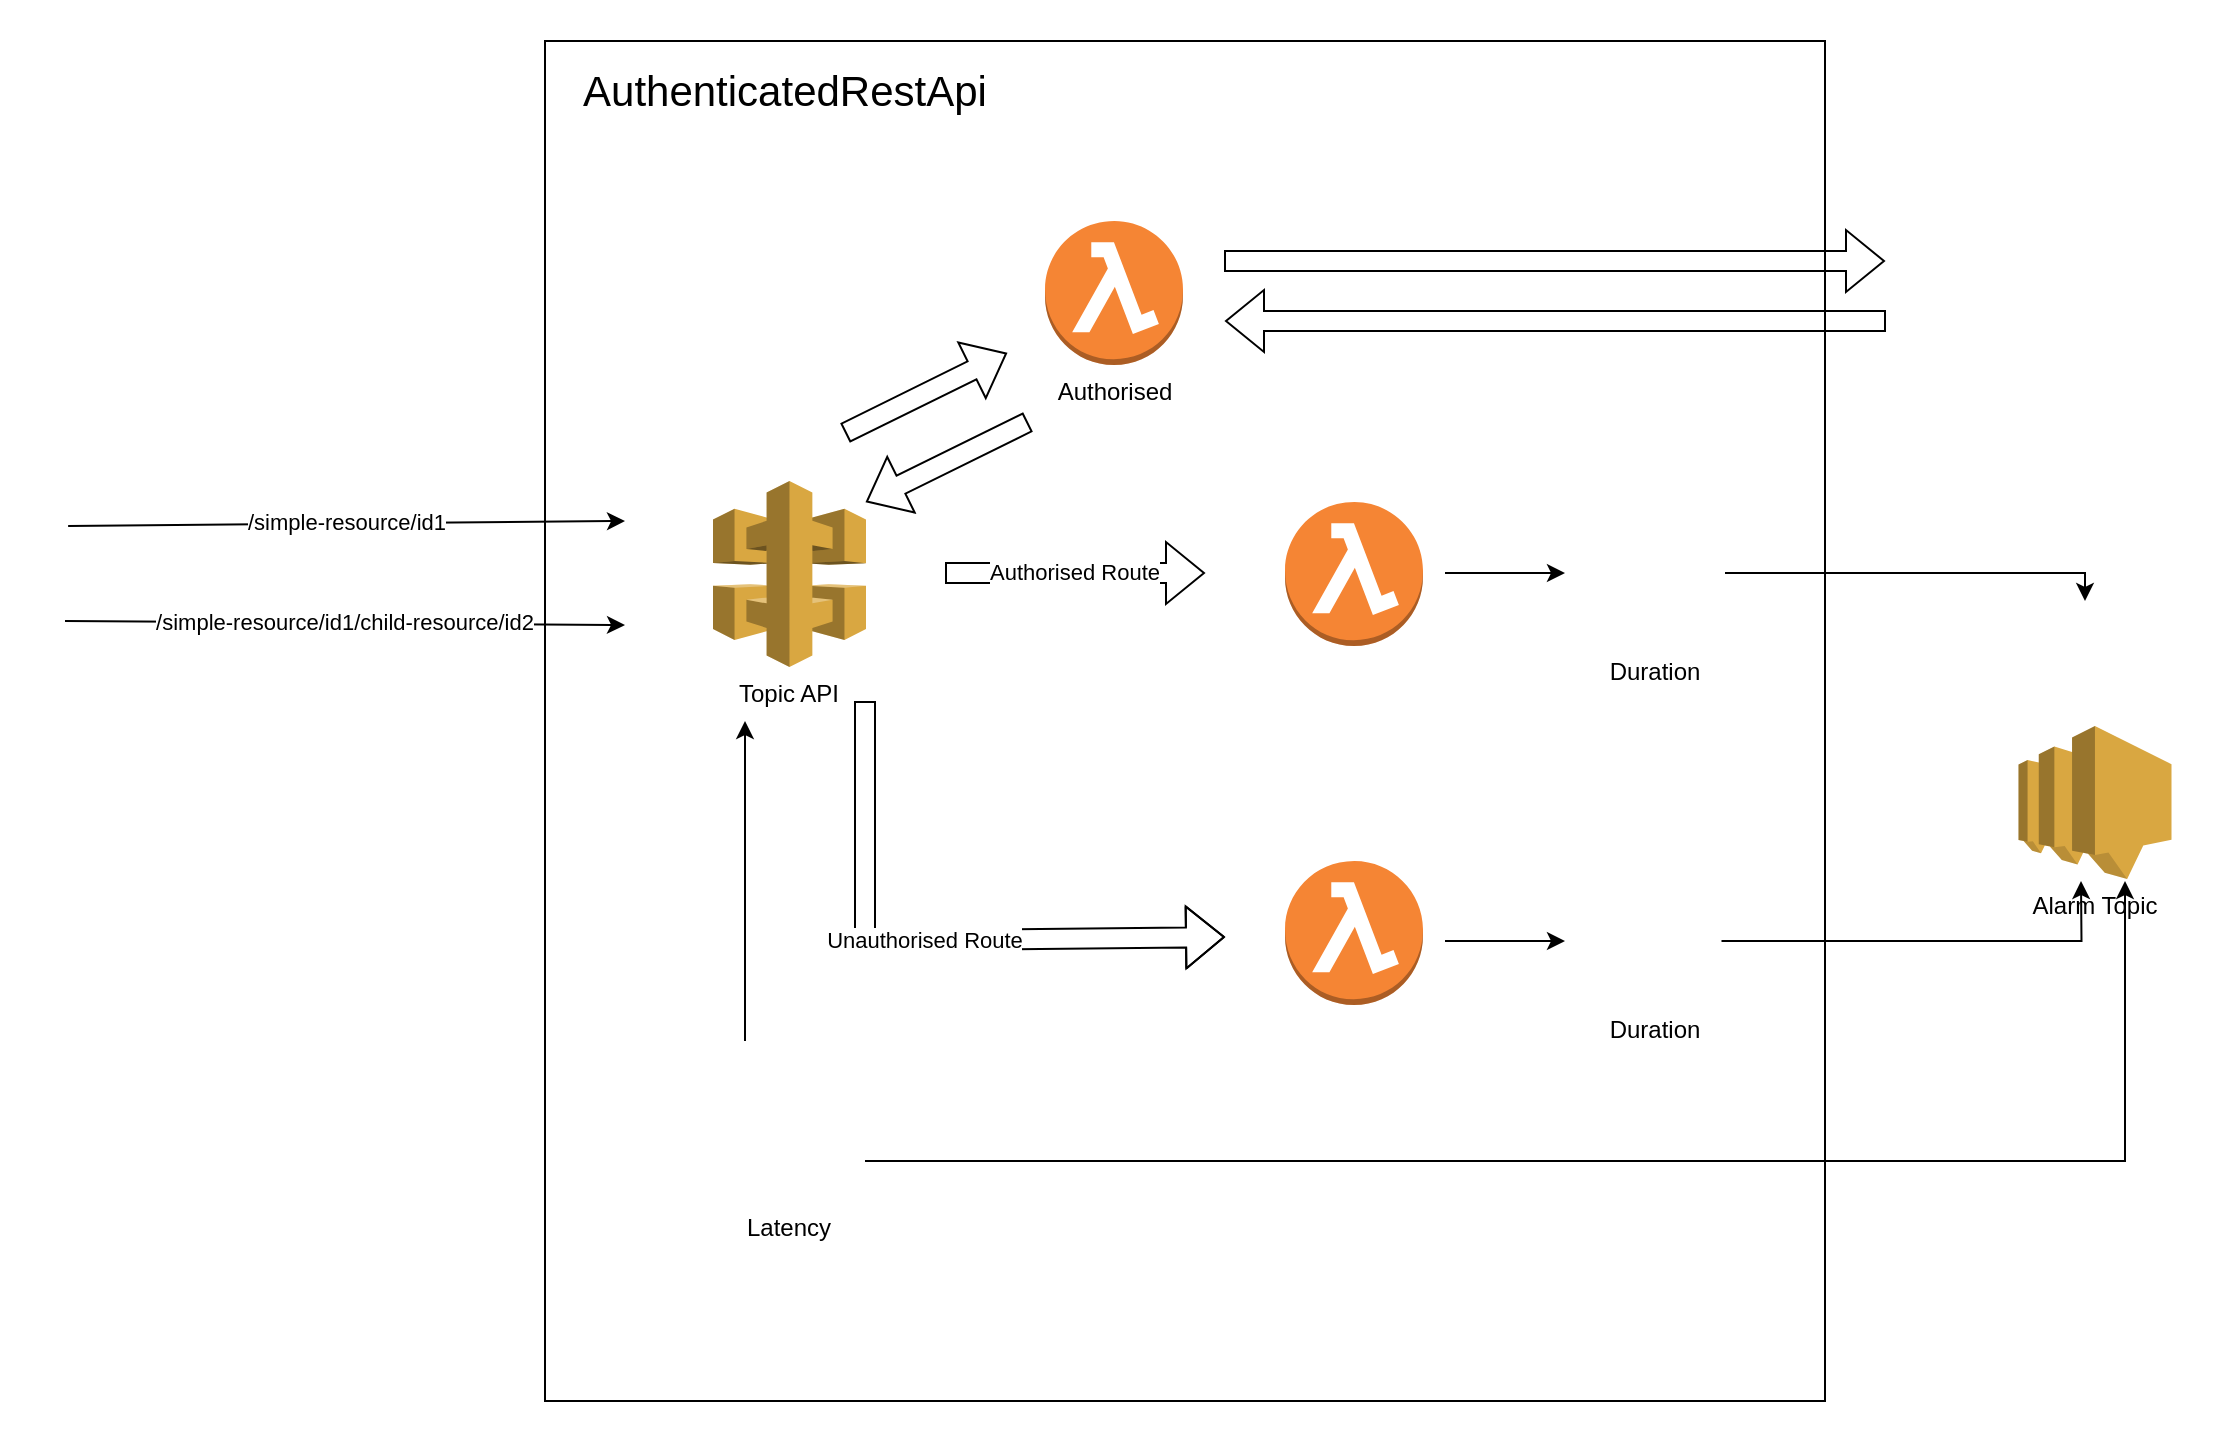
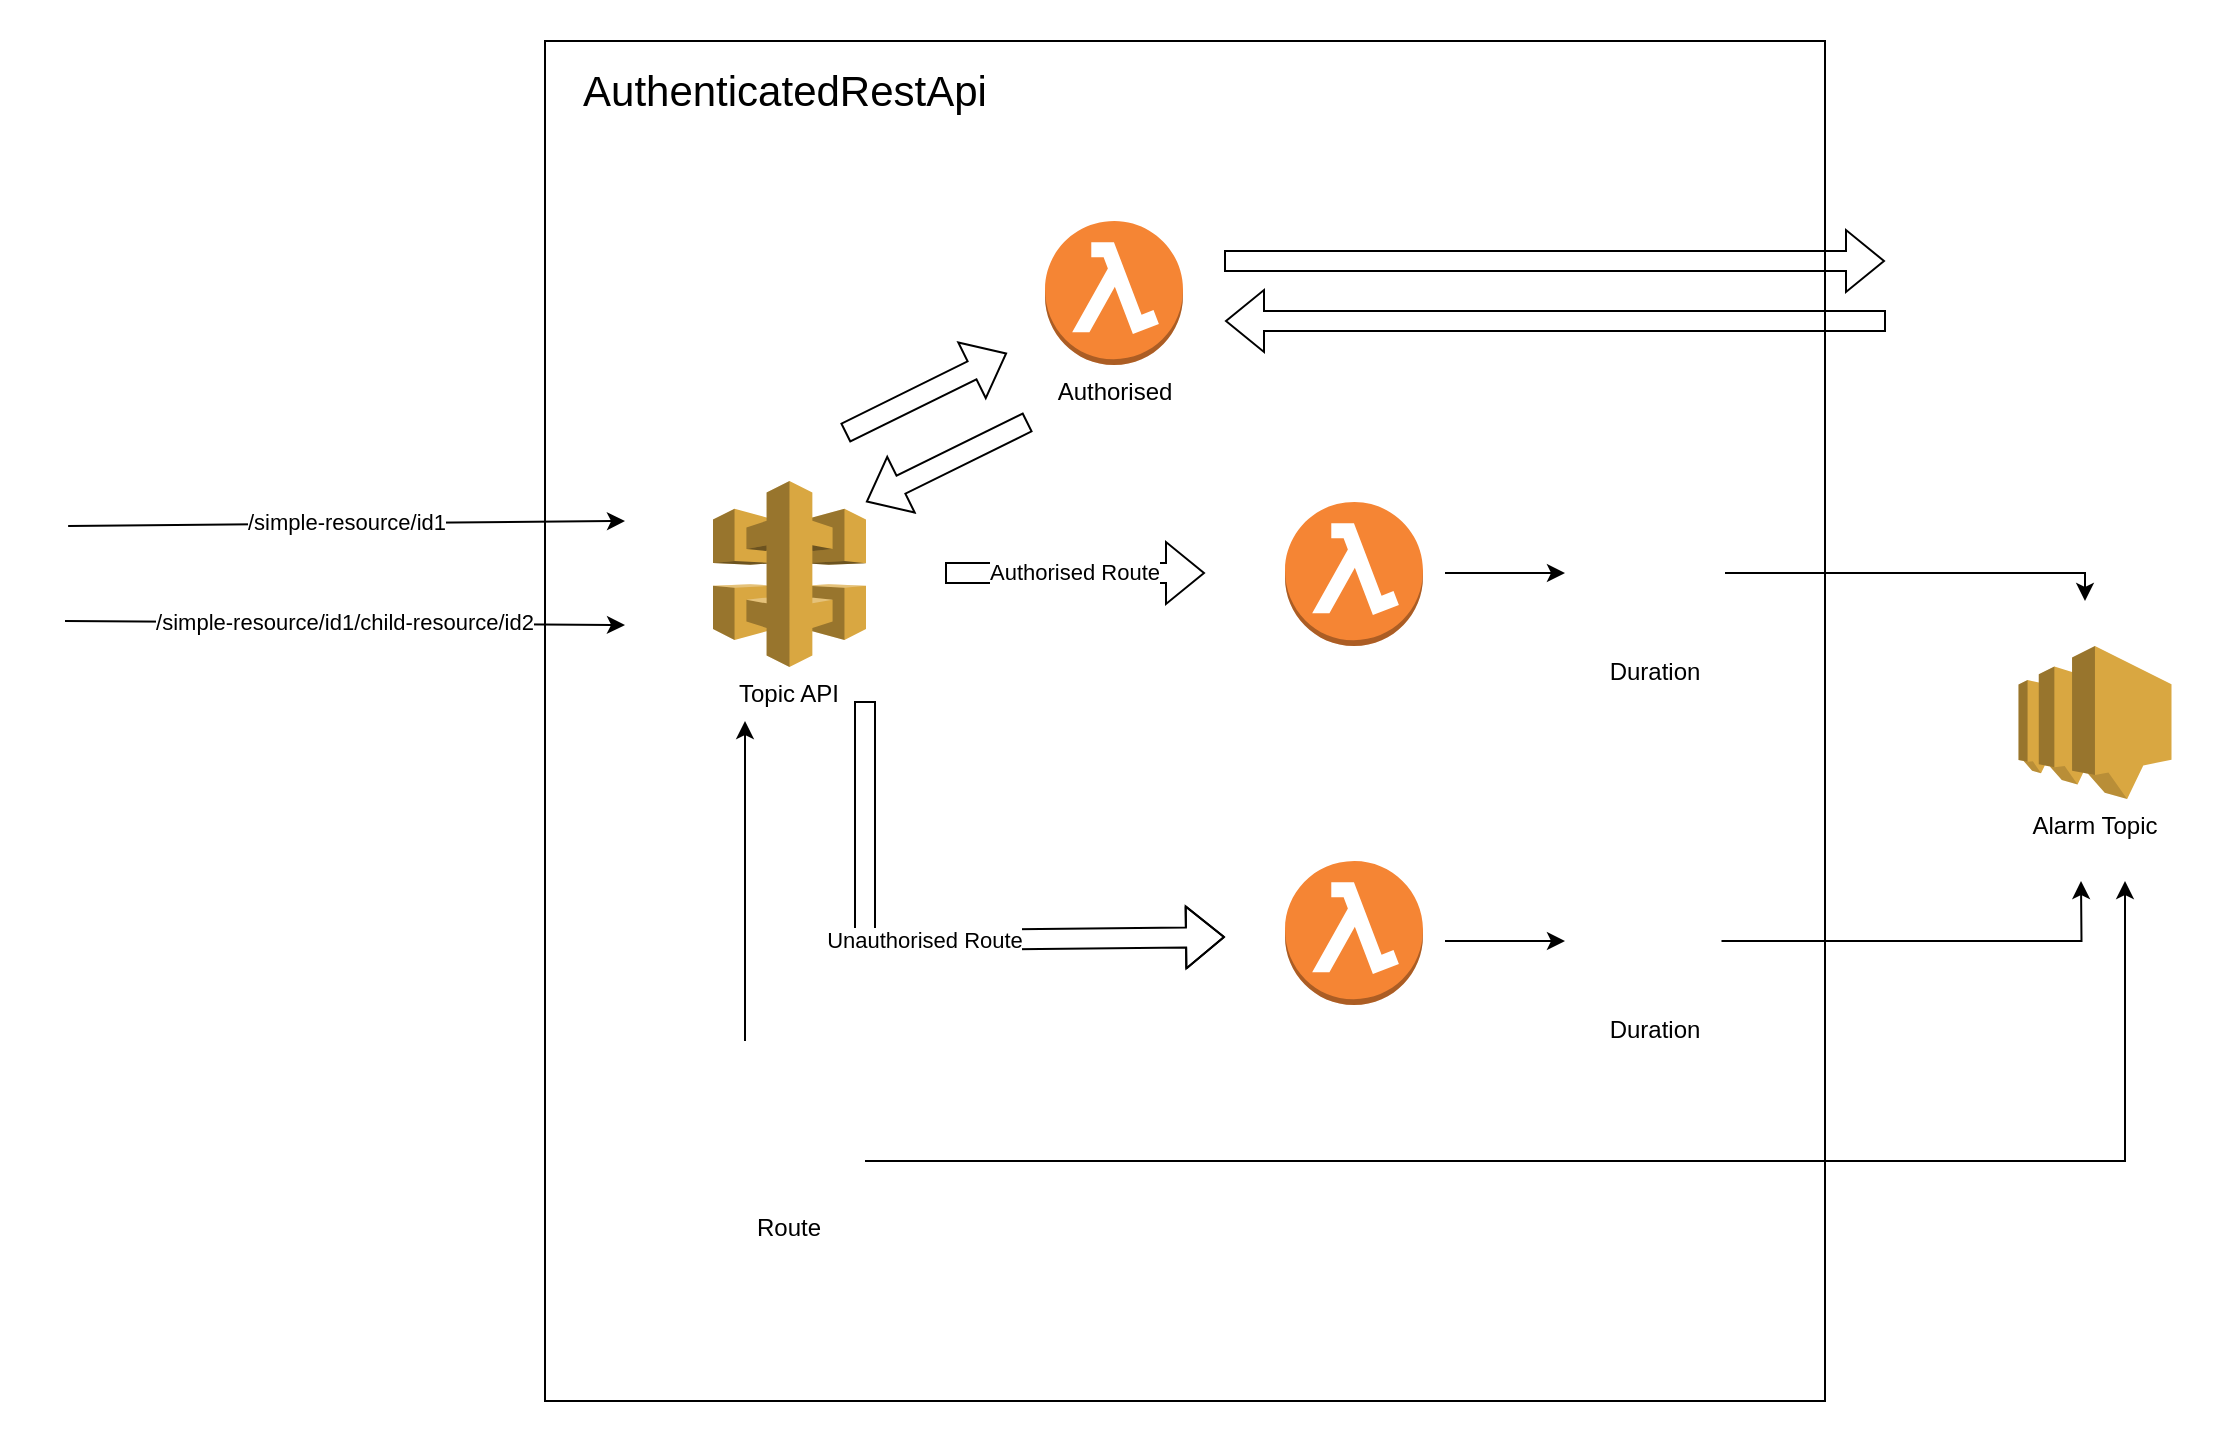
  <mxCell id="0" />
  <mxCell id="1" parent="0" />
  <mxCell id="2" value="&lt;font style=&quot;font-size: 21px&quot;&gt;&amp;nbsp; &amp;nbsp;AuthenticatedRestApi&lt;br&gt;&lt;br&gt;&lt;br&gt;&lt;br&gt;&lt;br&gt;&lt;br&gt;&lt;br&gt;&lt;br&gt;&lt;br&gt;&lt;br&gt;&lt;br&gt;&lt;br&gt;&lt;br&gt;&lt;br&gt;&lt;br&gt;&lt;br&gt;&lt;br&gt;&lt;br&gt;&lt;br&gt;&lt;br&gt;&lt;br&gt;&lt;br&gt;&lt;br&gt;&lt;br&gt;&lt;br&gt;&lt;br&gt;&lt;/font&gt;" style="rounded=0;whiteSpace=wrap;html=1;align=left;fillColor=none;" parent="1" vertex="1"><mxGeometry x="272" y="20" width="640" height="680" as="geometry" /></mxCell>
  <mxCell id="3" value="Topic API" style="outlineConnect=0;dashed=0;verticalLabelPosition=bottom;verticalAlign=top;align=center;html=1;shape=mxgraph.aws3.api_gateway;fillColor=#D9A741;gradientColor=none;" parent="1" vertex="1"><mxGeometry x="356" y="240" width="76.5" height="93" as="geometry" /></mxCell>
  <mxCell id="4" value="Authorised" style="outlineConnect=0;dashed=0;verticalLabelPosition=bottom;verticalAlign=top;align=center;html=1;shape=mxgraph.aws3.lambda_function;fillColor=#F58534;gradientColor=none;" parent="1" vertex="1"><mxGeometry x="522" y="110" width="69" height="72" as="geometry" /></mxCell>
  <mxCell id="5" value="" style="outlineConnect=0;dashed=0;verticalLabelPosition=bottom;verticalAlign=top;align=center;html=1;shape=mxgraph.aws3.lambda_function;fillColor=#F58534;gradientColor=none;" parent="1" vertex="1"><mxGeometry x="642" y="250.5" width="69" height="72" as="geometry" /></mxCell>
  <mxCell id="6" value="" style="outlineConnect=0;dashed=0;verticalLabelPosition=bottom;verticalAlign=top;align=center;html=1;shape=mxgraph.aws3.lambda_function;fillColor=#F58534;gradientColor=none;" parent="1" vertex="1"><mxGeometry x="642" y="430" width="69" height="72" as="geometry" /></mxCell>
  <mxCell id="7" value="/simple-resource/id1" style="endArrow=classic;html=1;rounded=0;exitX=0.102;exitY=1.035;exitDx=0;exitDy=0;exitPerimeter=0;" parent="1" edge="1" source="8"><mxGeometry width="50" height="50" relative="1" as="geometry"><mxPoint x="172" y="260" as="sourcePoint" /><mxPoint x="312" y="260" as="targetPoint" /></mxGeometry></mxCell>
  <mxCell id="8" value="" style="shape=image;html=1;verticalAlign=top;verticalLabelPosition=bottom;labelBackgroundColor=#ffffff;imageAspect=0;aspect=fixed;image=https://cdn2.iconfinder.com/data/icons/action-line-1/32/http-128.png" parent="1" vertex="1"><mxGeometry x="20.5" y="130" width="128" height="128" as="geometry" /></mxCell>
  <mxCell id="9" value="/simple-resource/id1/child-resource/id2" style="endArrow=classic;html=1;rounded=0;" parent="1" edge="1"><mxGeometry width="50" height="50" relative="1" as="geometry"><mxPoint x="32" y="310" as="sourcePoint" /><mxPoint x="312" y="312" as="targetPoint" /></mxGeometry></mxCell>
  <mxCell id="10" value="Authorised Route" style="shape=flexArrow;endArrow=classic;html=1;rounded=0;" parent="1" edge="1"><mxGeometry width="50" height="50" relative="1" as="geometry"><mxPoint x="472" y="286" as="sourcePoint" /><mxPoint x="602" y="286" as="targetPoint" /></mxGeometry></mxCell>
  <mxCell id="11" value="Unauthorised Route" style="shape=flexArrow;endArrow=classic;html=1;rounded=0;" parent="1" edge="1"><mxGeometry width="50" height="50" relative="1" as="geometry"><mxPoint x="432" y="350" as="sourcePoint" /><mxPoint x="612" y="468" as="targetPoint" /><Array as="points"><mxPoint x="432" y="470" /></Array></mxGeometry></mxCell>
  <mxCell id="12" value="" style="shape=flexArrow;endArrow=classic;html=1;rounded=0;" parent="1" edge="1"><mxGeometry width="50" height="50" relative="1" as="geometry"><mxPoint x="611.5" y="130" as="sourcePoint" /><mxPoint x="942" y="130" as="targetPoint" /></mxGeometry></mxCell>
  <mxCell id="13" value="" style="shape=flexArrow;endArrow=classic;html=1;rounded=0;" parent="1" edge="1"><mxGeometry width="50" height="50" relative="1" as="geometry"><mxPoint x="422" y="216" as="sourcePoint" /><mxPoint x="503" y="176" as="targetPoint" /></mxGeometry></mxCell>
  <mxCell id="14" value="" style="shape=flexArrow;endArrow=classic;html=1;rounded=0;" parent="1" edge="1"><mxGeometry width="50" height="50" relative="1" as="geometry"><mxPoint x="513.5" y="210.5" as="sourcePoint" /><mxPoint x="432.5" y="250.5" as="targetPoint" /></mxGeometry></mxCell>
  <mxCell id="15" value="" style="shape=flexArrow;endArrow=classic;html=1;rounded=0;" parent="1" edge="1"><mxGeometry width="50" height="50" relative="1" as="geometry"><mxPoint x="942.5" y="160" as="sourcePoint" /><mxPoint x="612" y="160" as="targetPoint" /></mxGeometry></mxCell>
- <mxCell id="16" value="Latency" style="shape=image;html=1;verticalAlign=top;verticalLabelPosition=bottom;labelBackgroundColor=#ffffff;imageAspect=0;aspect=fixed;image=https://cdn2.iconfinder.com/data/icons/amazon-aws-stencils/100/Deployment__Management_copy_CloudWatch_Alarm-128.png" parent="1" vertex="1"><mxGeometry x="359.25" y="530" width="70" height="70" as="geometry" /></mxCell>
- <mxCell id="17" value="Alarm Topic" style="outlineConnect=0;dashed=0;verticalLabelPosition=bottom;verticalAlign=top;align=center;html=1;shape=mxgraph.aws3.sns;fillColor=#D9A741;gradientColor=none;" parent="1" vertex="1"><mxGeometry x="1008.75" y="362.5" width="76.5" height="76.5" as="geometry" /></mxCell>
+ <mxCell id="16" value="Route" style="shape=image;html=1;verticalAlign=top;verticalLabelPosition=bottom;labelBackgroundColor=#ffffff;imageAspect=0;aspect=fixed;image=https://cdn2.iconfinder.com/data/icons/amazon-aws-stencils/100/Deployment__Management_copy_CloudWatch_Alarm-128.png" parent="1" vertex="1"><mxGeometry x="359.25" y="530" width="70" height="70" as="geometry" /></mxCell>
+ <mxCell id="17" value="Alarm Topic" style="outlineConnect=0;dashed=0;verticalLabelPosition=bottom;verticalAlign=top;align=center;html=1;shape=mxgraph.aws3.sns;fillColor=#D9A741;gradientColor=none;" parent="1" vertex="1"><mxGeometry x="1008.75" y="322.5" width="76.5" height="76.5" as="geometry" /></mxCell>
  <mxCell id="18" value="Duration" style="shape=image;html=1;verticalAlign=top;verticalLabelPosition=bottom;labelBackgroundColor=#ffffff;imageAspect=0;aspect=fixed;image=https://cdn2.iconfinder.com/data/icons/amazon-aws-stencils/100/Deployment__Management_copy_CloudWatch_Alarm-128.png" parent="1" vertex="1"><mxGeometry x="792" y="251.5" width="70" height="70" as="geometry" /></mxCell>
  <mxCell id="19" value="Duration" style="shape=image;html=1;verticalAlign=top;verticalLabelPosition=bottom;labelBackgroundColor=#ffffff;imageAspect=0;aspect=fixed;image=https://cdn2.iconfinder.com/data/icons/amazon-aws-stencils/100/Deployment__Management_copy_CloudWatch_Alarm-128.png" parent="1" vertex="1"><mxGeometry x="792" y="431" width="70" height="70" as="geometry" /></mxCell>
  <mxCell id="20" value="" style="endArrow=classic;html=1;rounded=0;edgeStyle=orthogonalEdgeStyle;" parent="1" edge="1"><mxGeometry width="50" height="50" relative="1" as="geometry"><mxPoint x="372" y="520" as="sourcePoint" /><mxPoint x="372" y="360" as="targetPoint" /><Array as="points"><mxPoint x="372" y="450" /></Array></mxGeometry></mxCell>
  <mxCell id="21" value="" style="endArrow=classic;html=1;rounded=0;edgeStyle=orthogonalEdgeStyle;" parent="1" edge="1"><mxGeometry width="50" height="50" relative="1" as="geometry"><mxPoint x="432" y="580" as="sourcePoint" /><mxPoint x="1062" y="440" as="targetPoint" /><Array as="points"><mxPoint x="1062" y="580" /><mxPoint x="1062" y="450" /></Array></mxGeometry></mxCell>
  <mxCell id="22" value="" style="endArrow=classic;html=1;rounded=0;" parent="1" edge="1"><mxGeometry width="50" height="50" relative="1" as="geometry"><mxPoint x="722" y="470" as="sourcePoint" /><mxPoint x="782" y="470" as="targetPoint" /></mxGeometry></mxCell>
  <mxCell id="23" value="" style="endArrow=classic;html=1;rounded=0;" parent="1" edge="1"><mxGeometry width="50" height="50" relative="1" as="geometry"><mxPoint x="722" y="286" as="sourcePoint" /><mxPoint x="782" y="286" as="targetPoint" /></mxGeometry></mxCell>
  <mxCell id="24" value="" style="endArrow=classic;html=1;rounded=0;" parent="1" edge="1"><mxGeometry width="50" height="50" relative="1" as="geometry"><mxPoint x="862" y="286" as="sourcePoint" /><mxPoint x="1042" y="300" as="targetPoint" /><Array as="points"><mxPoint x="1042" y="286" /></Array></mxGeometry></mxCell>
  <mxCell id="25" value="" style="endArrow=classic;html=1;rounded=0;" parent="1" edge="1"><mxGeometry width="50" height="50" relative="1" as="geometry"><mxPoint x="860.25" y="470" as="sourcePoint" /><mxPoint x="1040" y="440" as="targetPoint" /><Array as="points"><mxPoint x="1040.25" y="470" /></Array></mxGeometry></mxCell>
